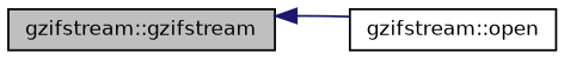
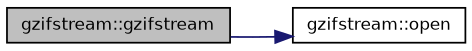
  digraph {
    rankdir=LR
    node [color=black fontname=Helvetica fontsize=10 shape=record style=filled]
    n1 [fillcolor=grey75 fontcolor=black height=0.2 label="gzifstream::gzifstream" width=0.4]
    n2 [fillcolor=white height=0.2 label="gzifstream::open" width=0.4]
-   n2 -> n1 [color=midnightblue fontname=Helvetica fontsize=10 labelfontname=Helvetica labelfontsize=10 style=solid]
+   n1 -> n2 [color=midnightblue fontname=Helvetica fontsize=10 labelfontname=Helvetica labelfontsize=10 style=solid]
  }
